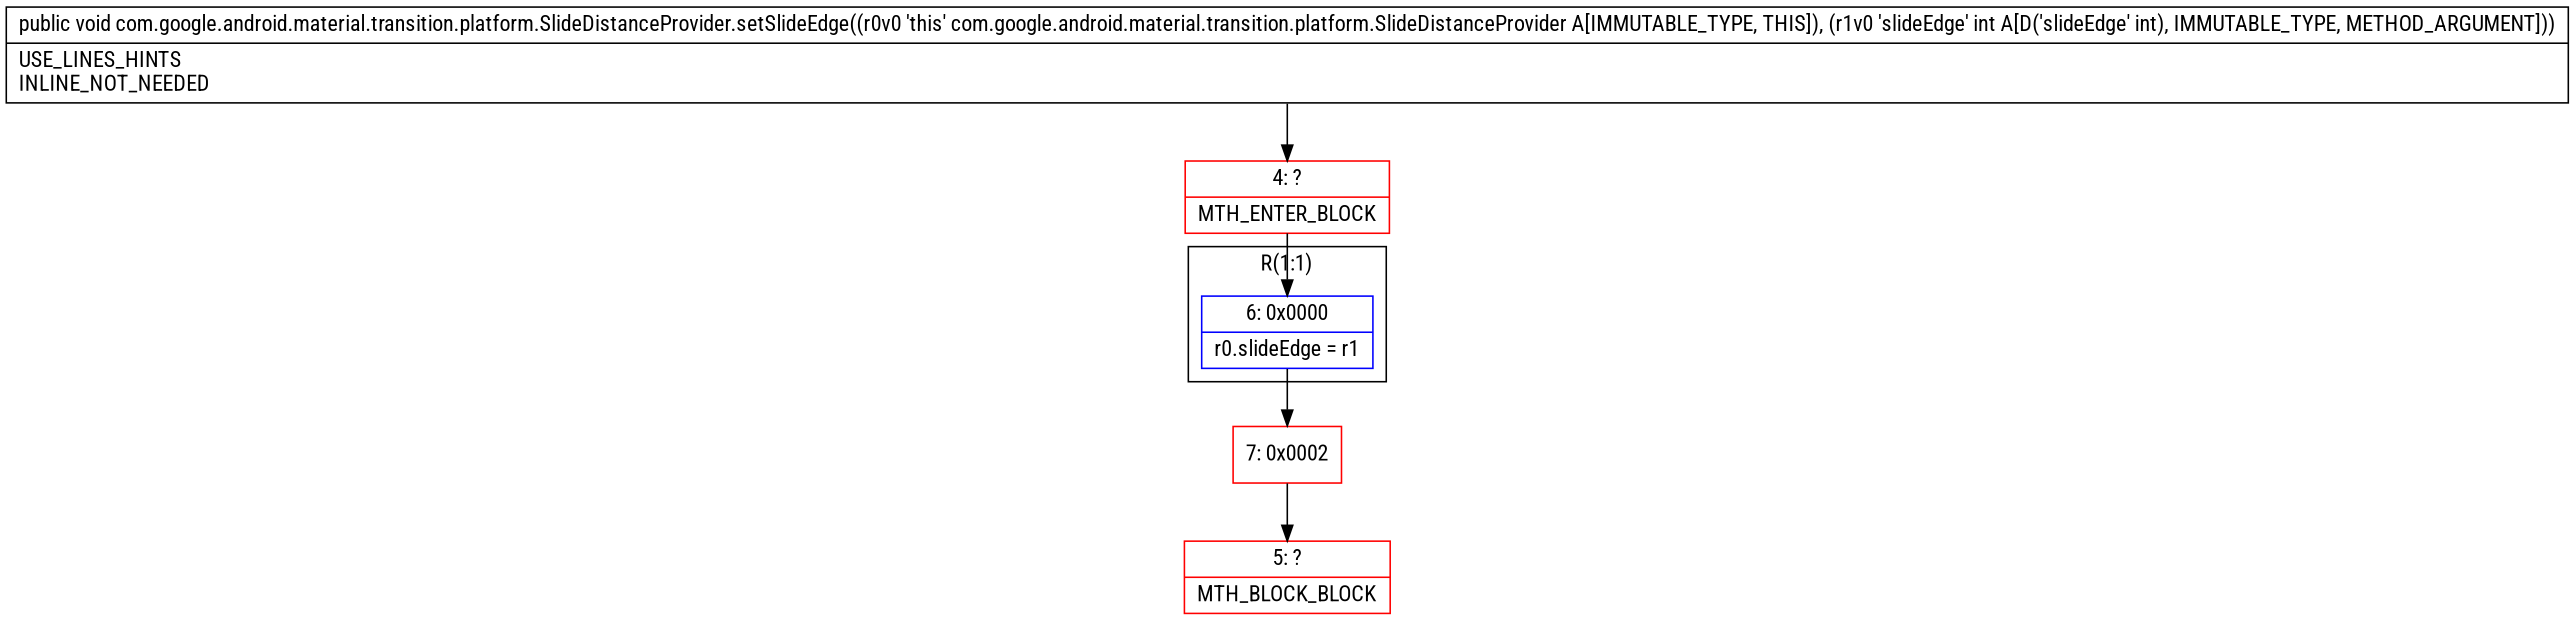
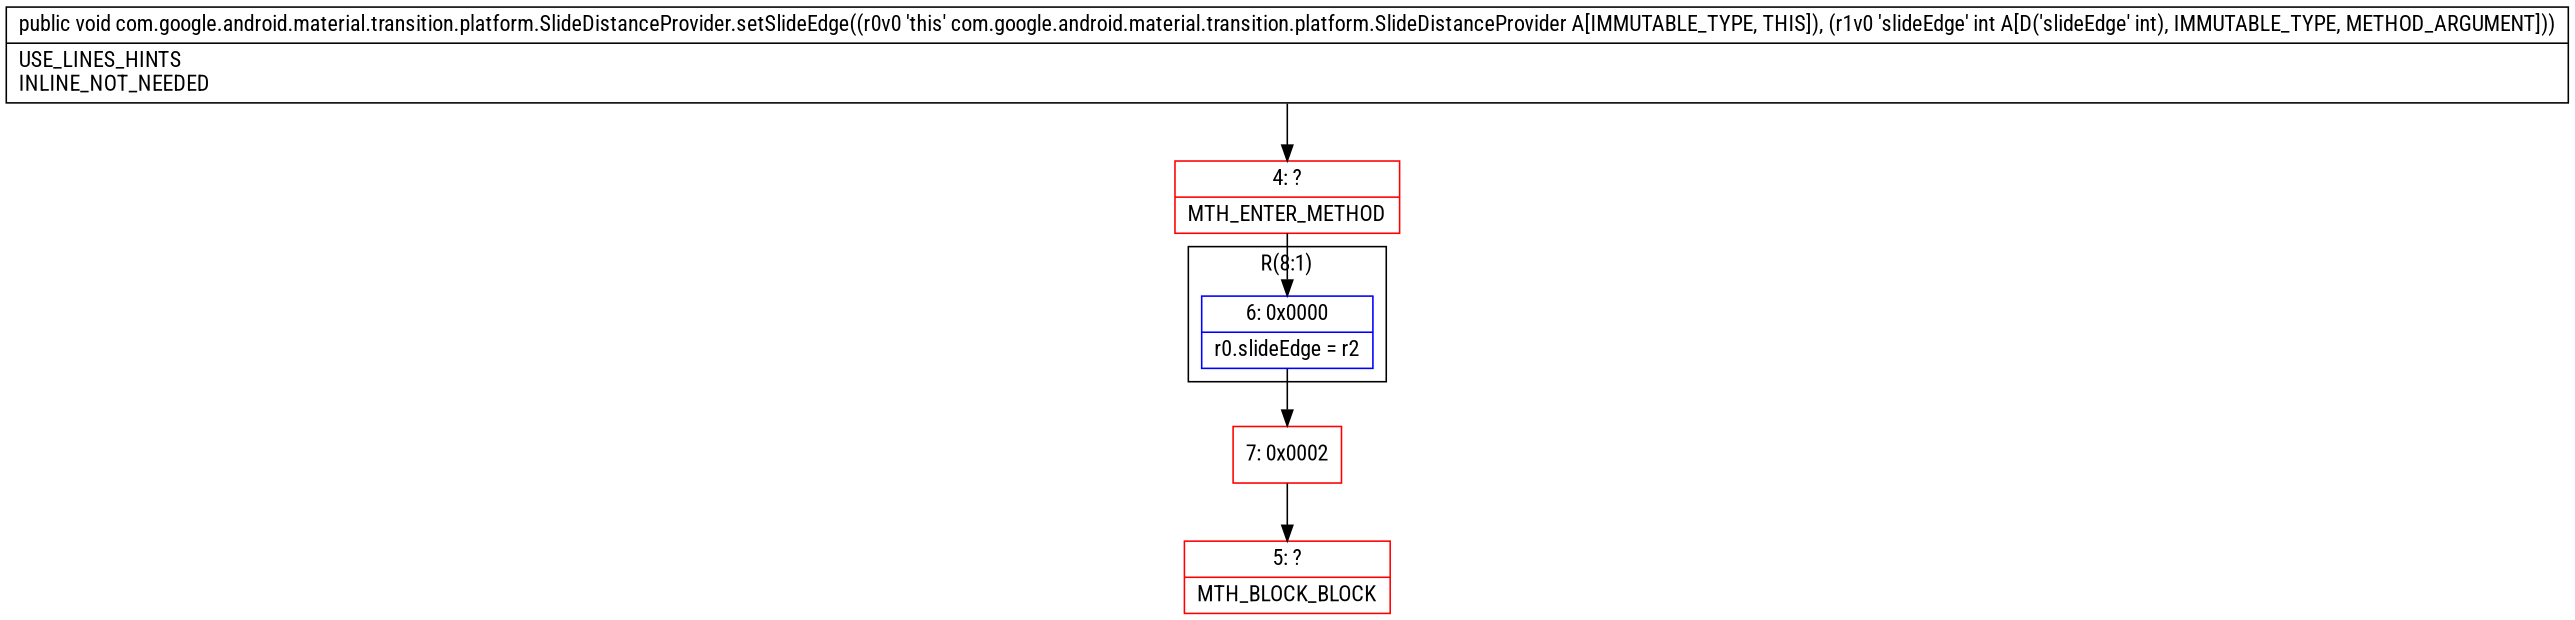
  digraph {
    fontname="Roboto Condensed"
    node [color=red fontname="Roboto Condensed" shape=record]
    edge [fontname="Roboto Condensed"]
-   n1 [color=blue label="{6\:\ 0x0000|r0.slideEdge = r1\l}"]
+   n1 [color=blue label="{6\:\ 0x0000|r0.slideEdge = r2\l}"]
    n2 [label="{7\:\ 0x0002}"]
    n3 [label="{5\:\ ?|MTH_BLOCK_BLOCK\l}"]
-   n4 [label="{4\:\ ?|MTH_ENTER_BLOCK\l}"]
+   n4 [label="{4\:\ ?|MTH_ENTER_METHOD\l}"]
    n5 [label="{public void com.google.android.material.transition.platform.SlideDistanceProvider.setSlideEdge((r0v0 'this' com.google.android.material.transition.platform.SlideDistanceProvider A[IMMUTABLE_TYPE, THIS]), (r1v0 'slideEdge' int A[D('slideEdge' int), IMMUTABLE_TYPE, METHOD_ARGUMENT]))  | USE_LINES_HINTS\lINLINE_NOT_NEEDED\l}" color=""]
    subgraph cluster_1 {
-     label="R(1:1)"
+     label="R(8:1)"
      n1
    }
    n1 -> n2
    n2 -> n3
    n4 -> n1
    n5 -> n4
  }
